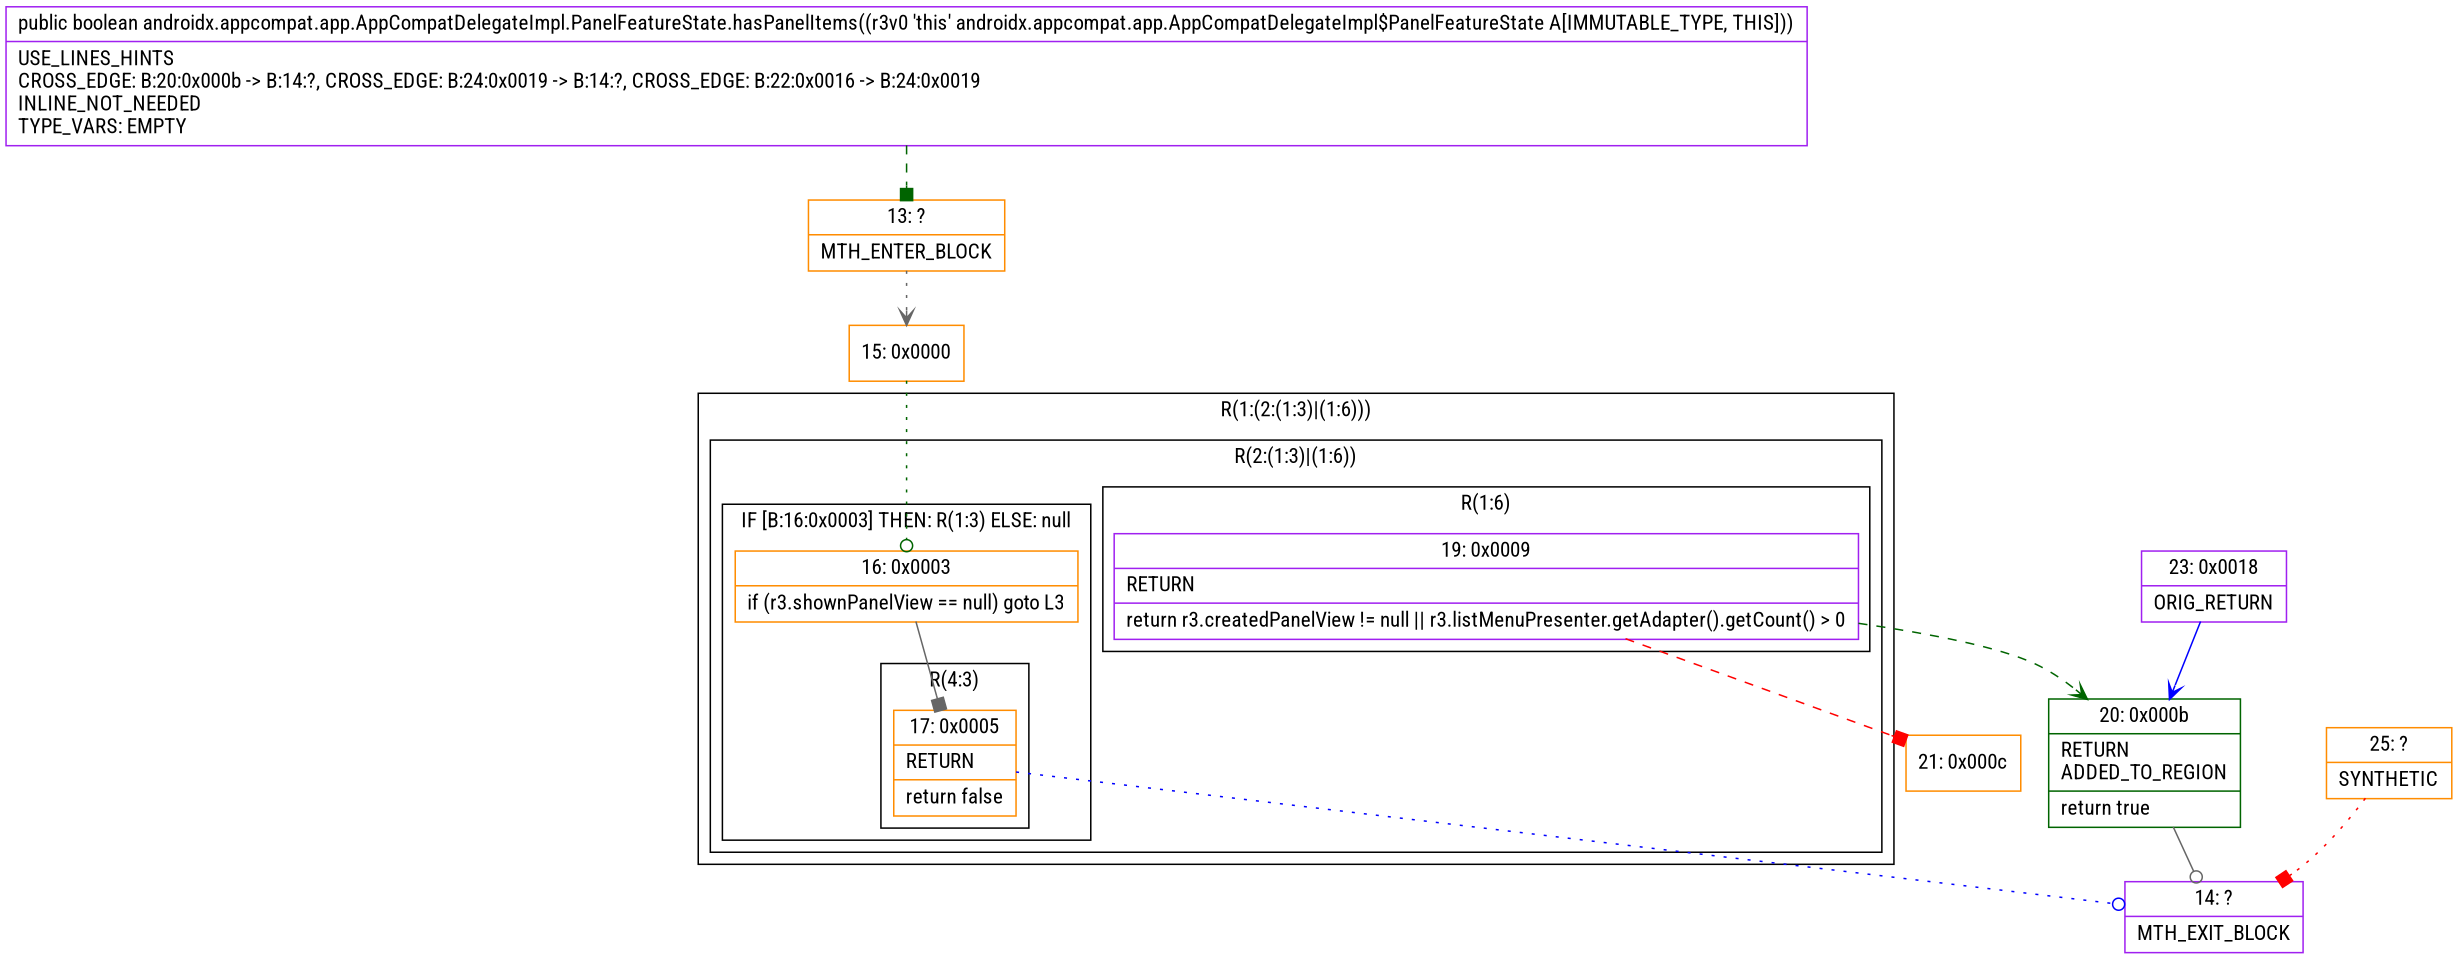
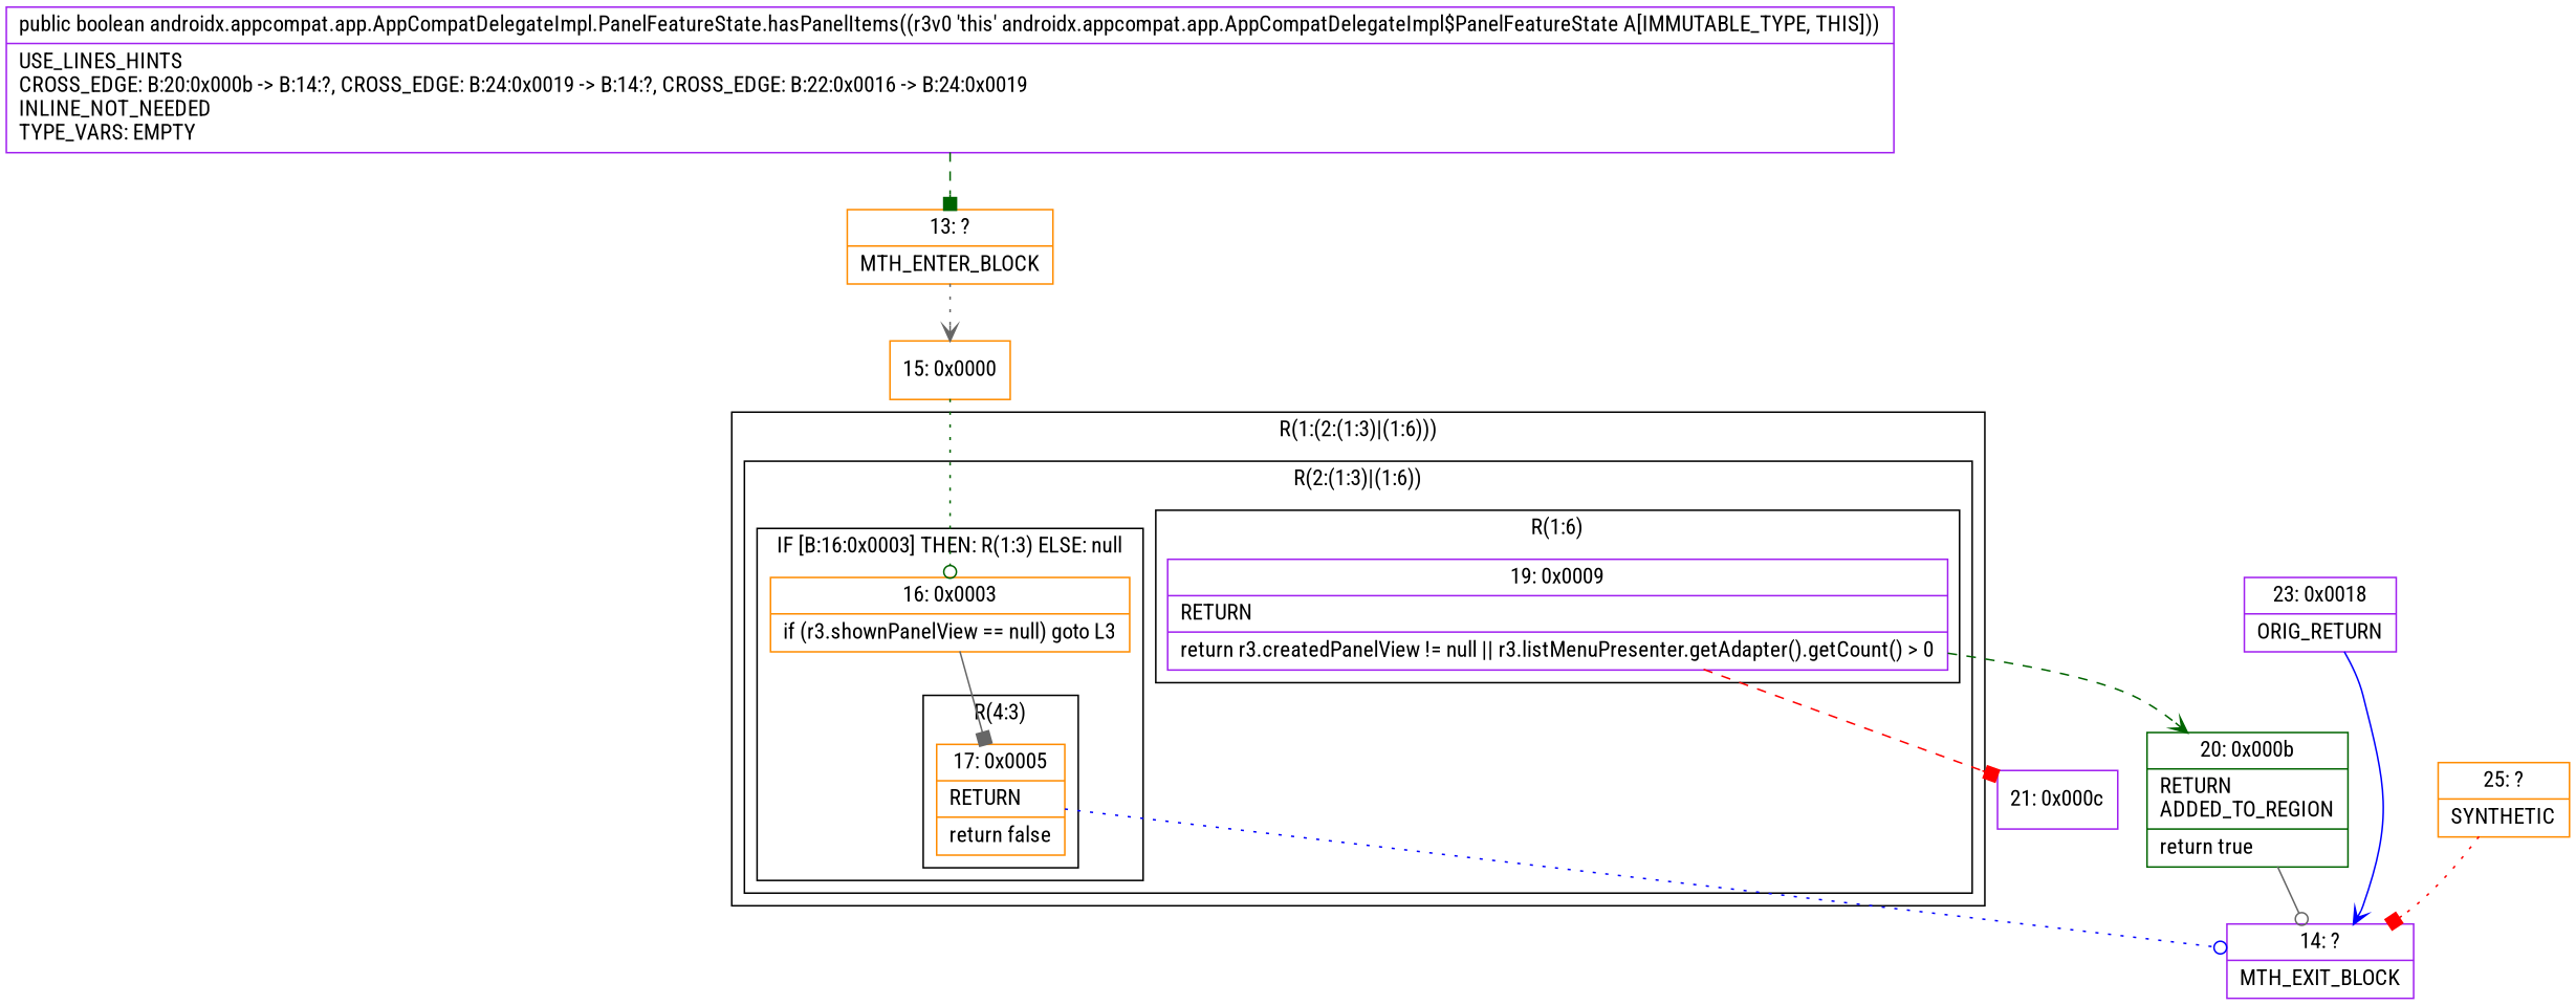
  digraph {
    fontname="Roboto Condensed"
    node [color=darkorange fontname="Roboto Condensed" shape=record]
    edge [arrowhead=box color=gray40 fontname="Roboto Condensed" style=dotted]
    n1 [label="{17\:\ 0x0005|RETURN\l|return false\l}"]
    n2 [label="{16\:\ 0x0003|if (r3.shownPanelView == null) goto L3\l}"]
    n3 [color=purple label="{19\:\ 0x0009|RETURN\l|return r3.createdPanelView != null \|\| r3.listMenuPresenter.getAdapter().getCount() \> 0\l}"]
    n4 [color=purple label="{14\:\ ?|MTH_EXIT_BLOCK\l}"]
    n5 [color=darkgreen label="{20\:\ 0x000b|RETURN\lADDED_TO_REGION\l|return true\l}"]
-   n6 [label="{21\:\ 0x000c}"]
+   n6 [color=purple label="{21\:\ 0x000c}"]
    n7 [label="{13\:\ ?|MTH_ENTER_BLOCK\l}"]
    n8 [label="{15\:\ 0x0000}"]
    n9 [color=purple label="{23\:\ 0x0018|ORIG_RETURN\l}"]
    n10 [label="{25\:\ ?|SYNTHETIC\l}"]
    n11 [color=purple label="{public boolean androidx.appcompat.app.AppCompatDelegateImpl.PanelFeatureState.hasPanelItems((r3v0 'this' androidx.appcompat.app.AppCompatDelegateImpl$PanelFeatureState A[IMMUTABLE_TYPE, THIS]))  | USE_LINES_HINTS\lCROSS_EDGE: B:20:0x000b \-\> B:14:?, CROSS_EDGE: B:24:0x0019 \-\> B:14:?, CROSS_EDGE: B:22:0x0016 \-\> B:24:0x0019\lINLINE_NOT_NEEDED\lTYPE_VARS: EMPTY\l}"]
    subgraph cluster_1 {
      label="R(1:(2:(1:3)|(1:6)))"
      subgraph cluster_2 {
        label="R(2:(1:3)|(1:6))"
        subgraph cluster_3 {
          label="IF [B:16:0x0003] THEN: R(1:3) ELSE: null"
          n2
          subgraph cluster_4 {
            label="R(4:3)"
            n1
          }
        }
        subgraph cluster_5 {
          label="R(1:6)"
          n3
        }
      }
    }
    n1 -> n4 [arrowhead=odot color=blue]
    n2 -> n1 [style=solid]
    n3 -> n5 [arrowhead=vee color=darkgreen style=dashed]
    n3 -> n6 [color=red style=dashed]
    n5 -> n4 [arrowhead=odot style=solid]
    n7 -> n8 [arrowhead=vee]
    n8 -> n2 [arrowhead=odot color=darkgreen]
-   n9 -> n5 [arrowhead=vee color=blue style=solid]
+   n9 -> n4 [arrowhead=vee color=blue style=solid]
    n10 -> n4 [color=red]
    n11 -> n7 [color=darkgreen style=dashed]
  }
